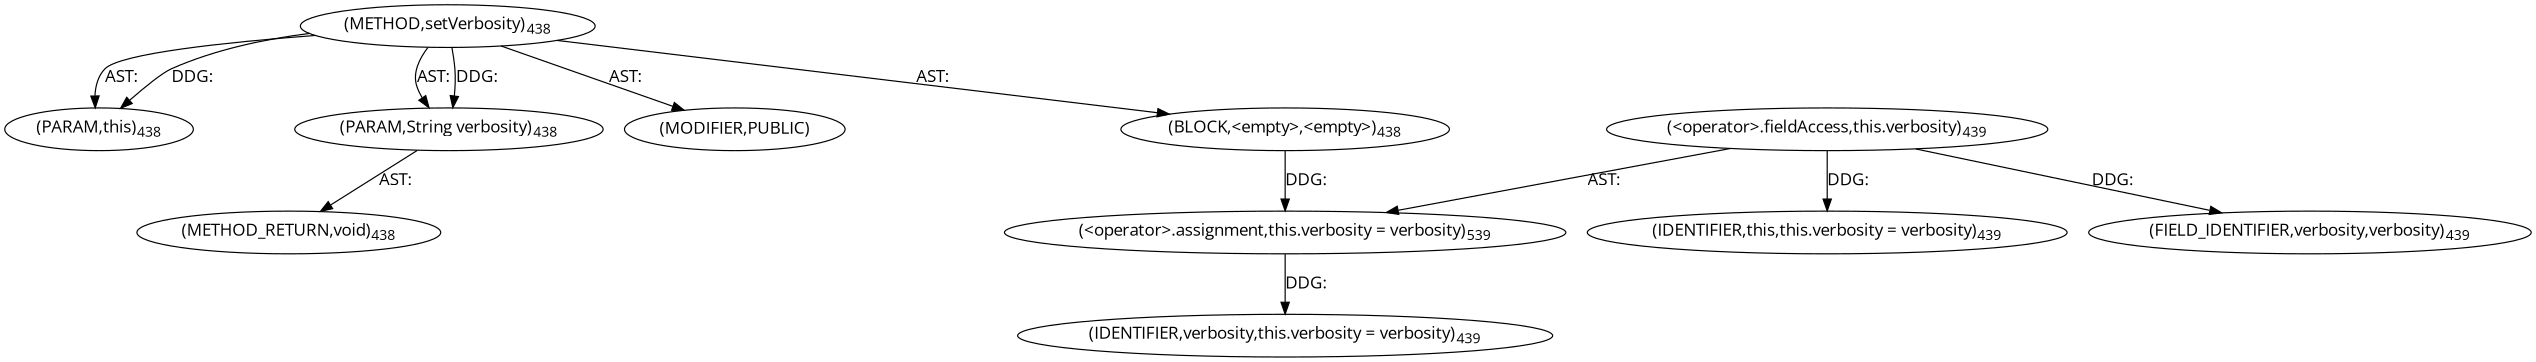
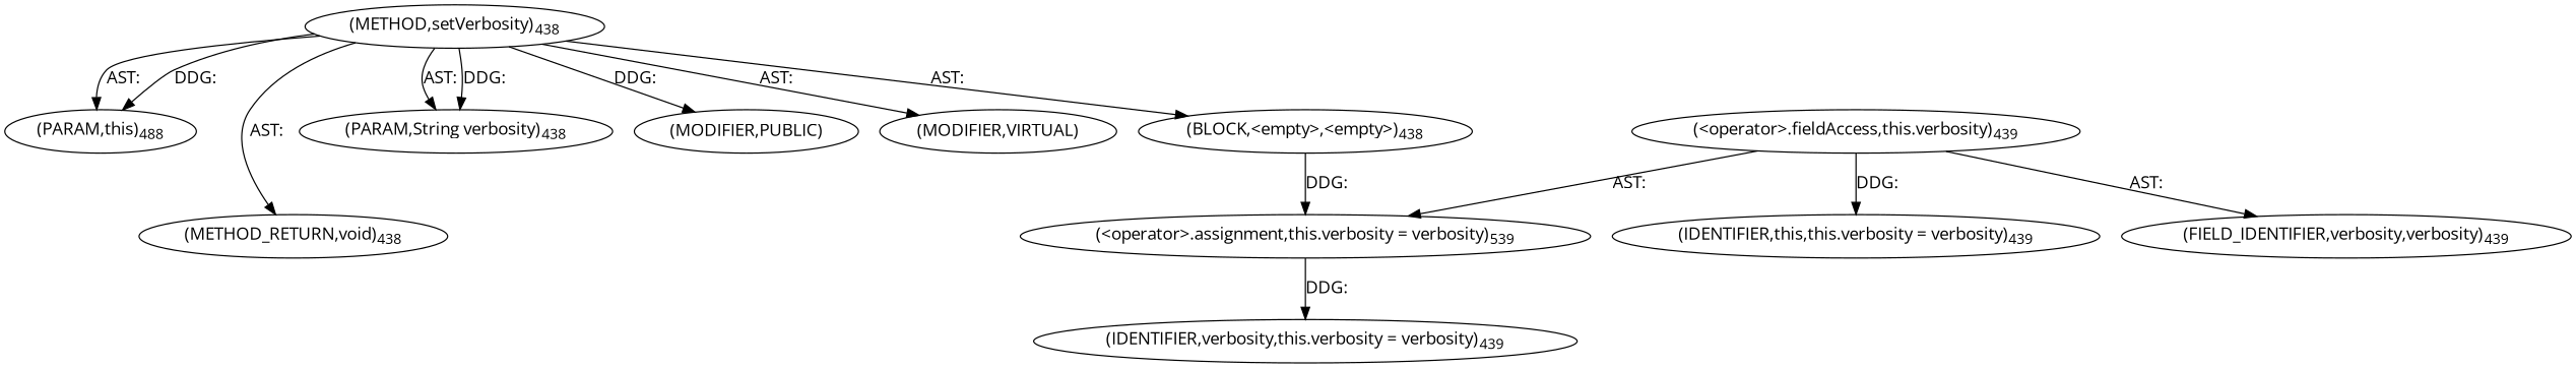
  digraph {
    fontname="Open Sans"
    node [fontname="Open Sans"]
    edge [fontname="Open Sans"]
    n1 [label=<(METHOD,setVerbosity)<SUB>438</SUB>>]
-   n2 [label=<(PARAM,this)<SUB>438</SUB>>]
+   n2 [label=<(PARAM,this)<SUB>488</SUB>>]
    n3 [label=<(PARAM,String verbosity)<SUB>438</SUB>>]
    n4 [label=<(BLOCK,&lt;empty&gt;,&lt;empty&gt;)<SUB>438</SUB>>]
    n5 [label=<(MODIFIER,PUBLIC)>]
+   n6 [label=<(MODIFIER,VIRTUAL)>]
    n7 [label=<(METHOD_RETURN,void)<SUB>438</SUB>>]
    n8 [label=<(&lt;operator&gt;.assignment,this.verbosity = verbosity)<SUB>539</SUB>>]
    n9 [label=<(IDENTIFIER,verbosity,this.verbosity = verbosity)<SUB>439</SUB>>]
    n10 [label=<(&lt;operator&gt;.fieldAccess,this.verbosity)<SUB>439</SUB>>]
    n11 [label=<(IDENTIFIER,this,this.verbosity = verbosity)<SUB>439</SUB>>]
    n12 [label=<(FIELD_IDENTIFIER,verbosity,verbosity)<SUB>439</SUB>>]
    n1 -> n2 [label="AST: "]
    n1 -> n2 [label="DDG: "]
    n1 -> n3 [label="AST: "]
    n1 -> n3 [label="DDG: "]
    n1 -> n4 [label="AST: "]
-   n1 -> n5 [label="AST: "]
-   n3 -> n7 [label="AST: "]
+   n1 -> n5 [label="DDG: "]
+   n1 -> n6 [label="AST: "]
+   n1 -> n7 [label="AST: "]
    n4 -> n8 [label="DDG: "]
    n8 -> n9 [label="DDG: "]
    n10 -> n8 [label="AST: "]
    n10 -> n11 [label="DDG: "]
-   n10 -> n12 [label="DDG: "]
+   n10 -> n12 [label="AST: "]
  }
